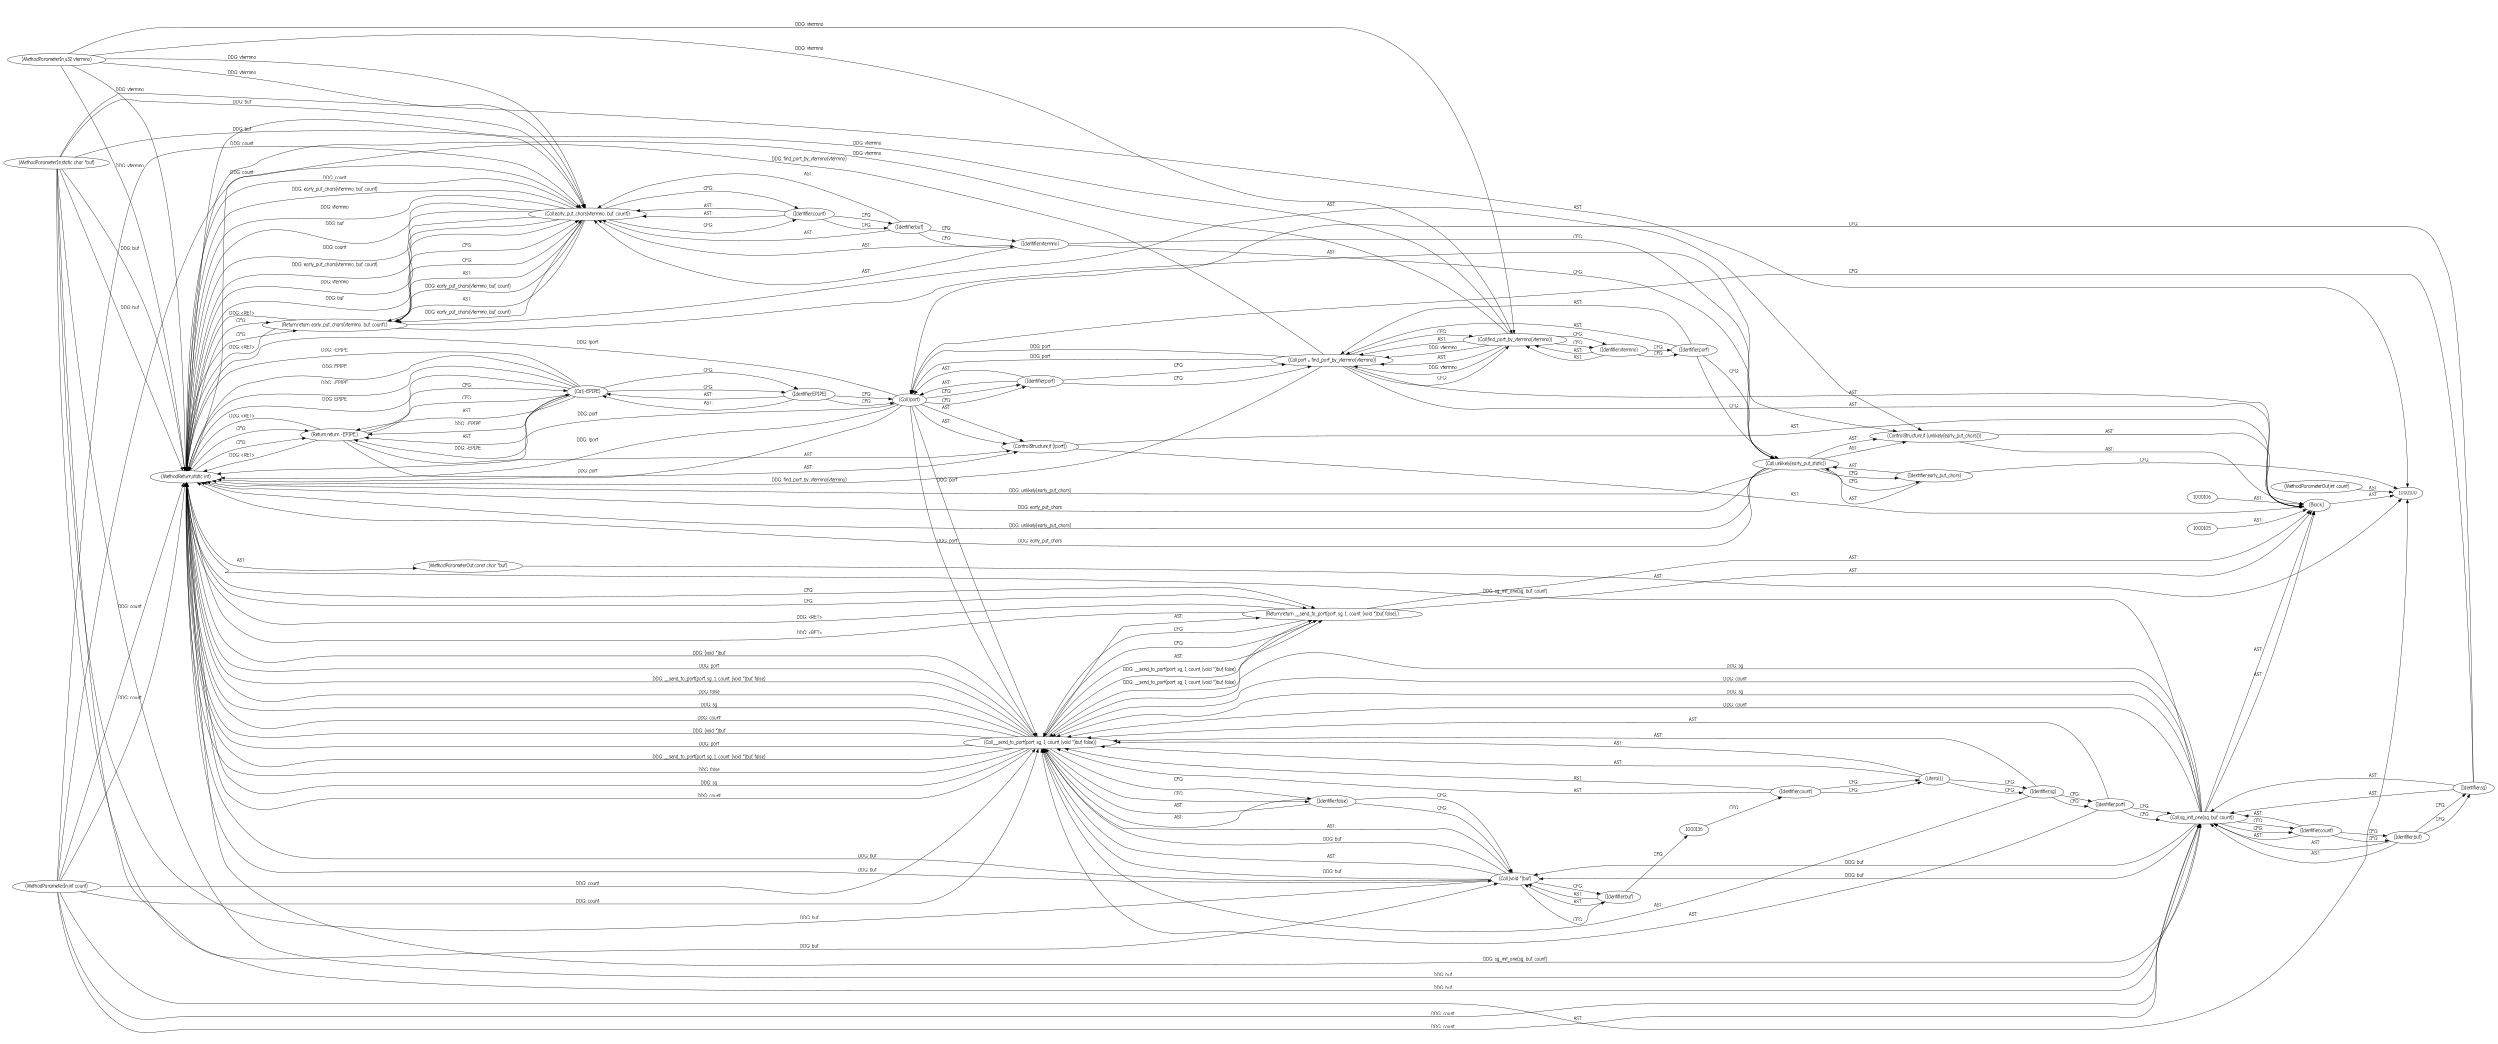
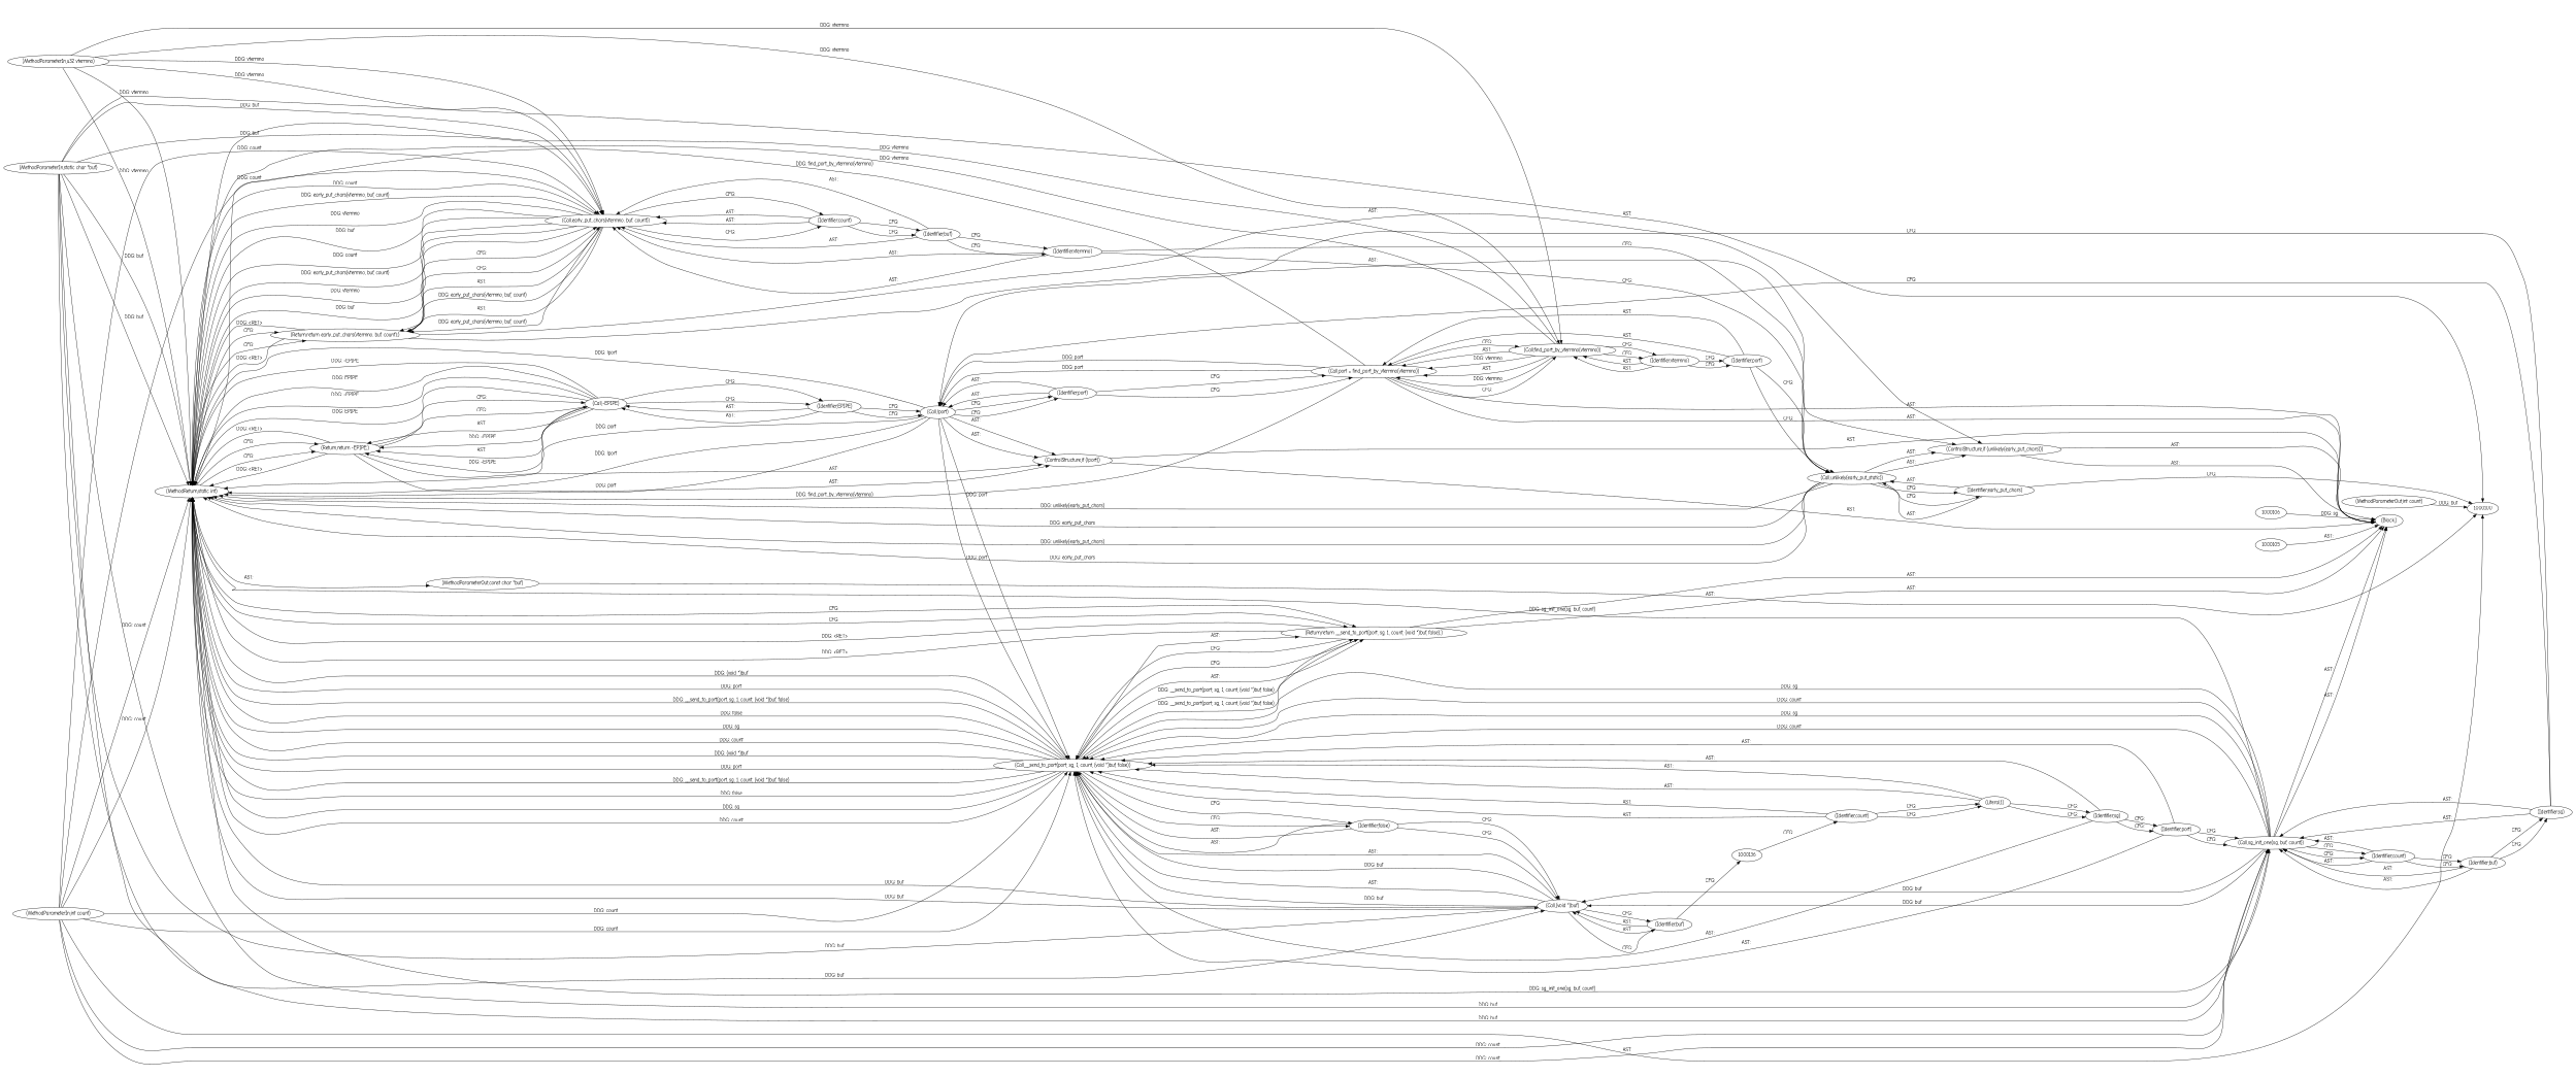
  digraph {
    fontname="Comic Neue"
    rankdir=LR
    node [fontname="Comic Neue"]
    edge [fontname="Comic Neue"]
    n1 [label="(MethodReturn,static int)"]
    n2 [label="(Return,return -EPIPE;)"]
    n3 [label="(Return,return __send_to_port(port, sg, 1, count, (void *)buf, false);)"]
    n4 [label="(Return,return early_put_chars(vtermno, buf, count);)"]
    n5 [label="(MethodParameterOut,const char *buf)"]
    n6 [label="(ControlStructure,if (!port))"]
    n7 [label="(Call,-EPIPE)"]
    n8 [label="(Call,__send_to_port(port, sg, 1, count, (void *)buf, false))"]
    n9 [label="(Block,)"]
    n10 [label="(Call,early_put_chars(vtermno, buf, count))"]
    n11 [label="(ControlStructure,if (unlikely(early_put_chars)))"]
    n12 [label="(MethodParameterIn,u32 vtermno)"]
    n13 [label="(Call,find_port_by_vtermno(vtermno))"]
    n14 [label="(Identifier,count)"]
    n15 [label="(Call,port = find_port_by_vtermno(vtermno))"]
    n16 [label="(Identifier,vtermno)"]
    n17 [label="(MethodParameterIn,static char *buf)"]
    1000100
    n19 [label="(Call,sg_init_one(sg, buf, count))"]
    n20 [label="(Call,(void *)buf)"]
    n21 [label="(Identifier,count)"]
    n22 [label="(Identifier,buf)"]
    n23 [label="(MethodParameterIn,int count)"]
    n24 [label="(Identifier,false)"]
    n25 [label="(MethodParameterOut,int count)"]
    n26 [label="(Call,!port)"]
    n27 [label="(Identifier,port)"]
    n28 [label="(Identifier,EPIPE)"]
    n29 [label="(Identifier,buf)"]
    n30 [label="(Identifier,sg)"]
    n31 [label="(Identifier,port)"]
    n32 [label="(Identifier,sg)"]
    n33 [label="(Literal,1)"]
    n34 [label="(Identifier,count)"]
    1000136
    n36 [label="(Identifier,early_put_chars)"]
    n37 [label="(Call,unlikely(early_put_static))"]
    n38 [label="(Identifier,buf)"]
    n39 [label="(Identifier,vtermno)"]
    n40 [label="(Identifier,port)"]
    1000105
    1000106
    n1 -> n2 [label="CFG: "]
    n1 -> n2 [label="CFG: "]
    n1 -> n3 [label="CFG: "]
    n1 -> n3 [label="CFG: "]
    n1 -> n4 [label="CFG: "]
    n1 -> n4 [label="CFG: "]
    n1 -> n5 [label="AST: "]
    n2 -> n1 [label="DDG: <RET>"]
    n2 -> n1 [label="DDG: <RET>"]
    n2 -> n6 [label="AST: "]
    n2 -> n6 [label="AST: "]
    n2 -> n7 [label="CFG: "]
    n2 -> n7 [label="CFG: "]
    n3 -> n1 [label="DDG: <RET>"]
    n3 -> n1 [label="DDG: <RET>"]
    n3 -> n8 [label="CFG: "]
    n3 -> n8 [label="CFG: "]
    n3 -> n9 [label="AST: "]
    n3 -> n9 [label="AST: "]
    n4 -> n1 [label="DDG: <RET>"]
    n4 -> n1 [label="DDG: <RET>"]
    n4 -> n10 [label="CFG: "]
    n4 -> n10 [label="CFG: "]
    n4 -> n11 [label="AST: "]
    n4 -> n11 [label="AST: "]
    n5 -> 1000100 [label="AST: "]
    n6 -> n9 [label="AST: "]
    n6 -> n9 [label="AST: "]
    n7 -> n1 [label="DDG: -EPIPE"]
    n7 -> n1 [label="DDG: EPIPE"]
    n7 -> n1 [label="DDG: -EPIPE"]
    n7 -> n1 [label="DDG: EPIPE"]
    n7 -> n2 [label="AST: "]
    n7 -> n2 [label="DDG: -EPIPE"]
    n7 -> n2 [label="AST: "]
    n7 -> n2 [label="DDG: -EPIPE"]
    n7 -> n28 [label="CFG: "]
    n7 -> n28 [label="CFG: "]
    n8 -> n1 [label="DDG: __send_to_port(port, sg, 1, count, (void *)buf, false)"]
    n8 -> n1 [label="DDG: false"]
    n8 -> n1 [label="DDG: sg"]
    n8 -> n1 [label="DDG: count"]
    n8 -> n1 [label="DDG: (void *)buf"]
    n8 -> n1 [label="DDG: port"]
    n8 -> n1 [label="DDG: __send_to_port(port, sg, 1, count, (void *)buf, false)"]
    n8 -> n1 [label="DDG: false"]
    n8 -> n1 [label="DDG: sg"]
    n8 -> n1 [label="DDG: count"]
    n8 -> n1 [label="DDG: (void *)buf"]
    n8 -> n1 [label="DDG: port"]
    n8 -> n3 [label="AST: "]
    n8 -> n3 [label="DDG: __send_to_port(port, sg, 1, count, (void *)buf, false)"]
    n8 -> n3 [label="AST: "]
    n8 -> n3 [label="DDG: __send_to_port(port, sg, 1, count, (void *)buf, false)"]
    n8 -> n24 [label="CFG: "]
    n8 -> n24 [label="CFG: "]
-   n9 -> 1000100 [label="AST: "]
    n10 -> n1 [label="DDG: count"]
    n10 -> n1 [label="DDG: early_put_chars(vtermno, buf, count)"]
    n10 -> n1 [label="DDG: vtermno"]
    n10 -> n1 [label="DDG: buf"]
    n10 -> n1 [label="DDG: count"]
    n10 -> n1 [label="DDG: early_put_chars(vtermno, buf, count)"]
    n10 -> n1 [label="DDG: vtermno"]
    n10 -> n1 [label="DDG: buf"]
    n10 -> n4 [label="AST: "]
    n10 -> n4 [label="DDG: early_put_chars(vtermno, buf, count)"]
    n10 -> n4 [label="AST: "]
    n10 -> n4 [label="DDG: early_put_chars(vtermno, buf, count)"]
    n10 -> n14 [label="CFG: "]
    n10 -> n14 [label="CFG: "]
    n11 -> n9 [label="AST: "]
    n11 -> n9 [label="AST: "]
    n12 -> n1 [label="DDG: vtermno"]
    n12 -> n1 [label="DDG: vtermno"]
    n12 -> n10 [label="DDG: vtermno"]
    n12 -> n10 [label="DDG: vtermno"]
    n12 -> n13 [label="DDG: vtermno"]
    n12 -> n13 [label="DDG: vtermno"]
    n13 -> n1 [label="DDG: vtermno"]
    n13 -> n1 [label="DDG: vtermno"]
    n13 -> n15 [label="AST: "]
    n13 -> n15 [label="DDG: vtermno"]
    n13 -> n15 [label="AST: "]
    n13 -> n15 [label="DDG: vtermno"]
    n13 -> n16 [label="CFG: "]
    n13 -> n16 [label="CFG: "]
    n14 -> n10 [label="AST: "]
    n14 -> n10 [label="AST: "]
    n14 -> n38 [label="CFG: "]
    n14 -> n38 [label="CFG: "]
    n15 -> n1 [label="DDG: find_port_by_vtermno(vtermno)"]
    n15 -> n1 [label="DDG: find_port_by_vtermno(vtermno)"]
    n15 -> n9 [label="AST: "]
    n15 -> n9 [label="AST: "]
    n15 -> n13 [label="CFG: "]
    n15 -> n13 [label="CFG: "]
    n15 -> n26 [label="DDG: port"]
    n15 -> n26 [label="DDG: port"]
    n16 -> n13 [label="AST: "]
    n16 -> n13 [label="AST: "]
    n16 -> n40 [label="CFG: "]
    n16 -> n40 [label="CFG: "]
    n17 -> n1 [label="DDG: buf"]
    n17 -> n1 [label="DDG: buf"]
    n17 -> n10 [label="DDG: buf"]
    n17 -> n10 [label="DDG: buf"]
    n17 -> 1000100 [label="AST: "]
    n17 -> n19 [label="DDG: buf"]
    n17 -> n19 [label="DDG: buf"]
    n17 -> n20 [label="DDG: buf"]
    n17 -> n20 [label="DDG: buf"]
    n19 -> n1 [label="DDG: sg_init_one(sg, buf, count)"]
    n19 -> n1 [label="DDG: sg_init_one(sg, buf, count)"]
    n19 -> n8 [label="DDG: sg"]
    n19 -> n8 [label="DDG: count"]
    n19 -> n8 [label="DDG: sg"]
    n19 -> n8 [label="DDG: count"]
    n19 -> n9 [label="AST: "]
    n19 -> n9 [label="AST: "]
    n19 -> n20 [label="DDG: buf"]
    n19 -> n20 [label="DDG: buf"]
    n19 -> n21 [label="CFG: "]
    n19 -> n21 [label="CFG: "]
    n20 -> n1 [label="DDG: buf"]
    n20 -> n1 [label="DDG: buf"]
    n20 -> n8 [label="AST: "]
    n20 -> n8 [label="DDG: buf"]
    n20 -> n8 [label="AST: "]
    n20 -> n8 [label="DDG: buf"]
    n20 -> n22 [label="CFG: "]
    n20 -> n22 [label="CFG: "]
    n21 -> n19 [label="AST: "]
    n21 -> n19 [label="AST: "]
    n21 -> n29 [label="CFG: "]
    n21 -> n29 [label="CFG: "]
    n22 -> n20 [label="AST: "]
    n22 -> n20 [label="AST: "]
    n22 -> 1000136 [label="CFG: "]
    n23 -> n1 [label="DDG: count"]
    n23 -> n1 [label="DDG: count"]
    n23 -> n8 [label="DDG: count"]
    n23 -> n8 [label="DDG: count"]
    n23 -> n10 [label="DDG: count"]
    n23 -> n10 [label="DDG: count"]
    n23 -> 1000100 [label="AST: "]
    n23 -> n19 [label="DDG: count"]
    n23 -> n19 [label="DDG: count"]
    n24 -> n8 [label="AST: "]
    n24 -> n8 [label="AST: "]
    n24 -> n20 [label="CFG: "]
    n24 -> n20 [label="CFG: "]
-   n25 -> 1000100 [label="AST: "]
+   n25 -> 1000100 [label="DDG: buf"]
    n26 -> n1 [label="DDG: port"]
    n26 -> n1 [label="DDG: !port"]
    n26 -> n1 [label="DDG: port"]
    n26 -> n1 [label="DDG: !port"]
    n26 -> n6 [label="AST: "]
    n26 -> n6 [label="AST: "]
    n26 -> n8 [label="DDG: port"]
    n26 -> n8 [label="DDG: port"]
    n26 -> n27 [label="CFG: "]
    n26 -> n27 [label="CFG: "]
    n27 -> n15 [label="CFG: "]
    n27 -> n15 [label="CFG: "]
    n27 -> n26 [label="AST: "]
    n27 -> n26 [label="AST: "]
    n28 -> n7 [label="AST: "]
    n28 -> n7 [label="AST: "]
    n28 -> n26 [label="CFG: "]
    n28 -> n26 [label="CFG: "]
    n29 -> n19 [label="AST: "]
    n29 -> n19 [label="AST: "]
    n29 -> n30 [label="CFG: "]
    n29 -> n30 [label="CFG: "]
    n30 -> n19 [label="AST: "]
    n30 -> n19 [label="AST: "]
    n30 -> n26 [label="CFG: "]
    n30 -> n26 [label="CFG: "]
    n31 -> n8 [label="AST: "]
    n31 -> n8 [label="AST: "]
    n31 -> n19 [label="CFG: "]
    n31 -> n19 [label="CFG: "]
    n32 -> n8 [label="AST: "]
    n32 -> n8 [label="AST: "]
    n32 -> n31 [label="CFG: "]
    n32 -> n31 [label="CFG: "]
    n33 -> n8 [label="AST: "]
    n33 -> n8 [label="AST: "]
    n33 -> n32 [label="CFG: "]
    n33 -> n32 [label="CFG: "]
    n34 -> n8 [label="AST: "]
    n34 -> n8 [label="AST: "]
    n34 -> n33 [label="CFG: "]
    n34 -> n33 [label="CFG: "]
    1000136 -> n34 [label="CFG: "]
    n36 -> 1000100 [label="CFG: "]
    n36 -> n37 [label="AST: "]
    n36 -> n37 [label="AST: "]
    n37 -> n1 [label="DDG: unlikely(early_put_chars)"]
    n37 -> n1 [label="DDG: early_put_chars"]
    n37 -> n1 [label="DDG: unlikely(early_put_chars)"]
    n37 -> n1 [label="DDG: early_put_chars"]
    n37 -> n11 [label="AST: "]
    n37 -> n11 [label="AST: "]
    n37 -> n36 [label="CFG: "]
    n37 -> n36 [label="CFG: "]
    n38 -> n10 [label="AST: "]
    n38 -> n10 [label="AST: "]
    n38 -> n39 [label="CFG: "]
    n38 -> n39 [label="CFG: "]
    n39 -> n10 [label="AST: "]
    n39 -> n10 [label="AST: "]
    n39 -> n37 [label="CFG: "]
    n39 -> n37 [label="CFG: "]
    n40 -> n15 [label="AST: "]
    n40 -> n15 [label="AST: "]
    n40 -> n37 [label="CFG: "]
    n40 -> n37 [label="CFG: "]
    1000105 -> n9 [label="AST: "]
-   1000106 -> n9 [label="AST: "]
+   1000106 -> n9 [label="DDG: sg"]
  }
